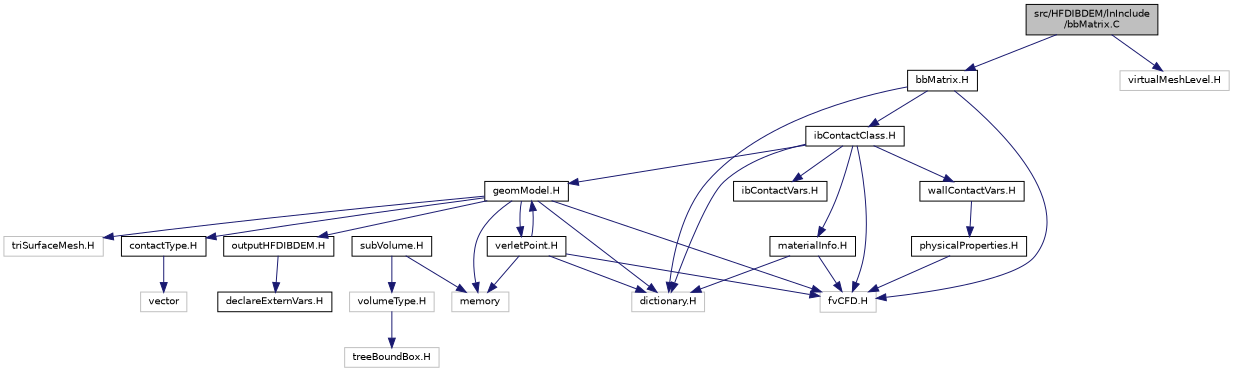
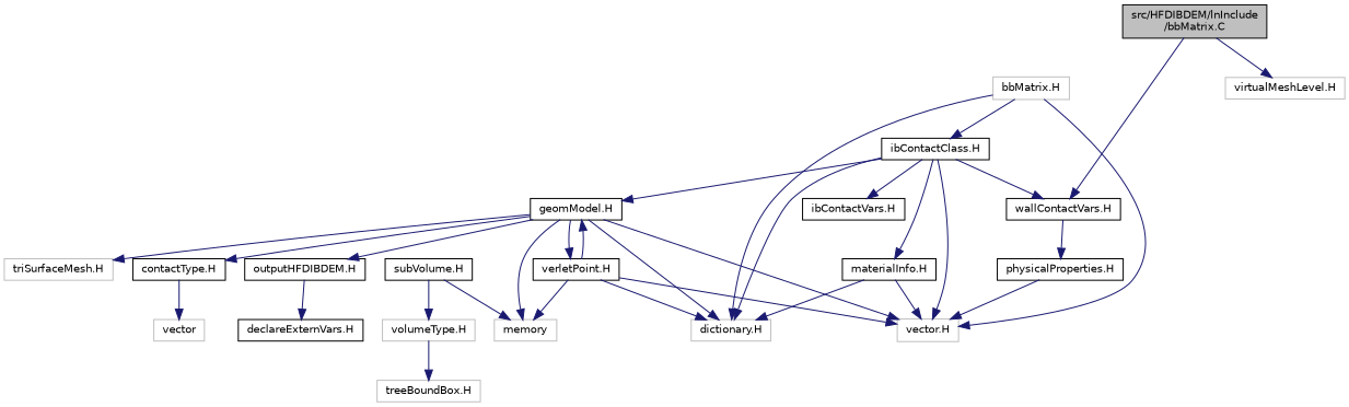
  digraph {
    node [color=black fillcolor=white fontname=Helvetica fontsize=10 shape=record style=filled]
    edge [color=midnightblue fontname=Helvetica fontsize=10 labelfontname=Helvetica labelfontsize=10 style=solid]
    n1 [fillcolor=grey75 fontcolor=black height=0.2 label="src/HFDIBDEM/lnInclude\l/bbMatrix.C" width=0.4]
-   n2 [height=0.2 label="bbMatrix.H" width=0.4]
+   n2 [color=grey75 height=0.2 label="bbMatrix.H" width=0.4]
    n3 [color=grey75 height=0.2 label="virtualMeshLevel.H" width=0.4]
    n4 [color=grey75 height=0.2 label="dictionary.H" width=0.4]
-   n5 [color=grey75 height=0.2 label="fvCFD.H" width=0.4]
+   n5 [color=grey75 height=0.2 label="vector.H" width=0.4]
    n6 [height=0.2 label="ibContactClass.H" width=0.4]
    n7 [height=0.2 label="geomModel.H" width=0.4]
    n8 [height=0.2 label="ibContactVars.H" width=0.4]
    n9 [height=0.2 label="wallContactVars.H" width=0.4]
    n10 [height=0.2 label="materialInfo.H" width=0.4]
    n11 [color=grey75 height=0.2 label=memory width=0.4]
    n12 [color=grey75 height=0.2 label="triSurfaceMesh.H" width=0.4]
    n13 [height=0.2 label="contactType.H" width=0.4]
    n14 [height=0.2 label="verletPoint.H" width=0.4]
    n15 [height=0.2 label="outputHFDIBDEM.H" width=0.4]
    n16 [height=0.2 label="physicalProperties.H" width=0.4]
    n17 [color=grey75 height=0.2 label=vector width=0.4]
    n18 [height=0.2 label="subVolume.H" width=0.4]
    n19 [color=grey75 height=0.2 label="volumeType.H" width=0.4]
    n20 [height=0.2 label="declareExternVars.H" width=0.4]
    n21 [color=grey75 height=0.2 label="treeBoundBox.H" width=0.4]
-   n1 -> n2
+   n1 -> n9
    n1 -> n3
    n2 -> n4
    n2 -> n5
    n2 -> n6
    n6 -> n4
    n6 -> n5
    n6 -> n7
    n6 -> n8
    n6 -> n9
    n6 -> n10
    n7 -> n4
    n7 -> n5
    n7 -> n11
    n7 -> n12
    n7 -> n13
    n7 -> n14
    n7 -> n15
    n9 -> n16
    n10 -> n4
    n10 -> n5
    n13 -> n17
    n14 -> n4
    n14 -> n5
    n14 -> n7
    n14 -> n11
    n15 -> n20
    n16 -> n5
    n18 -> n11
    n18 -> n19
    n19 -> n21
  }
